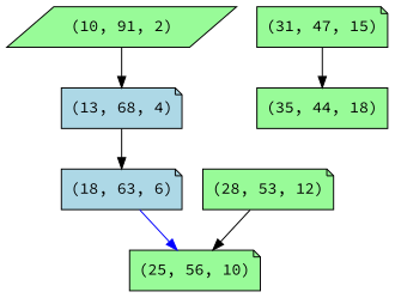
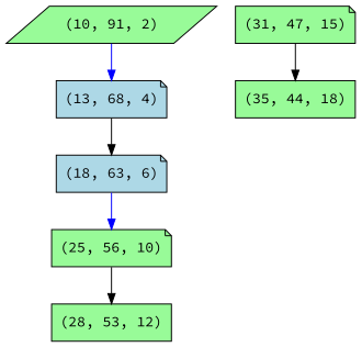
  digraph {
    fontname="Source Code Pro"
    node [fillcolor=palegreen fontname="Source Code Pro" shape=note style=filled]
    edge [color=black fontname="Source Code Pro"]
    n1 [label="(10, 91, 2)" shape=parallelogram]
    "(13, 68, 4)" [fillcolor=lightblue]
    "(18, 63, 6)" [fillcolor=lightblue]
    "(25, 56, 10)"
-   "(28, 53, 12)"
+   "(28, 53, 12)" [shape=box]
    "(35, 44, 18)" [shape=box]
    "(31, 47, 15)"
-   n1 -> "(13, 68, 4)"
+   n1 -> "(13, 68, 4)" [color=blue]
    "(13, 68, 4)" -> "(18, 63, 6)"
    "(18, 63, 6)" -> "(25, 56, 10)" [color=blue]
-   "(28, 53, 12)" -> "(25, 56, 10)"
+   "(25, 56, 10)" -> "(28, 53, 12)"
    "(31, 47, 15)" -> "(35, 44, 18)"
  }
